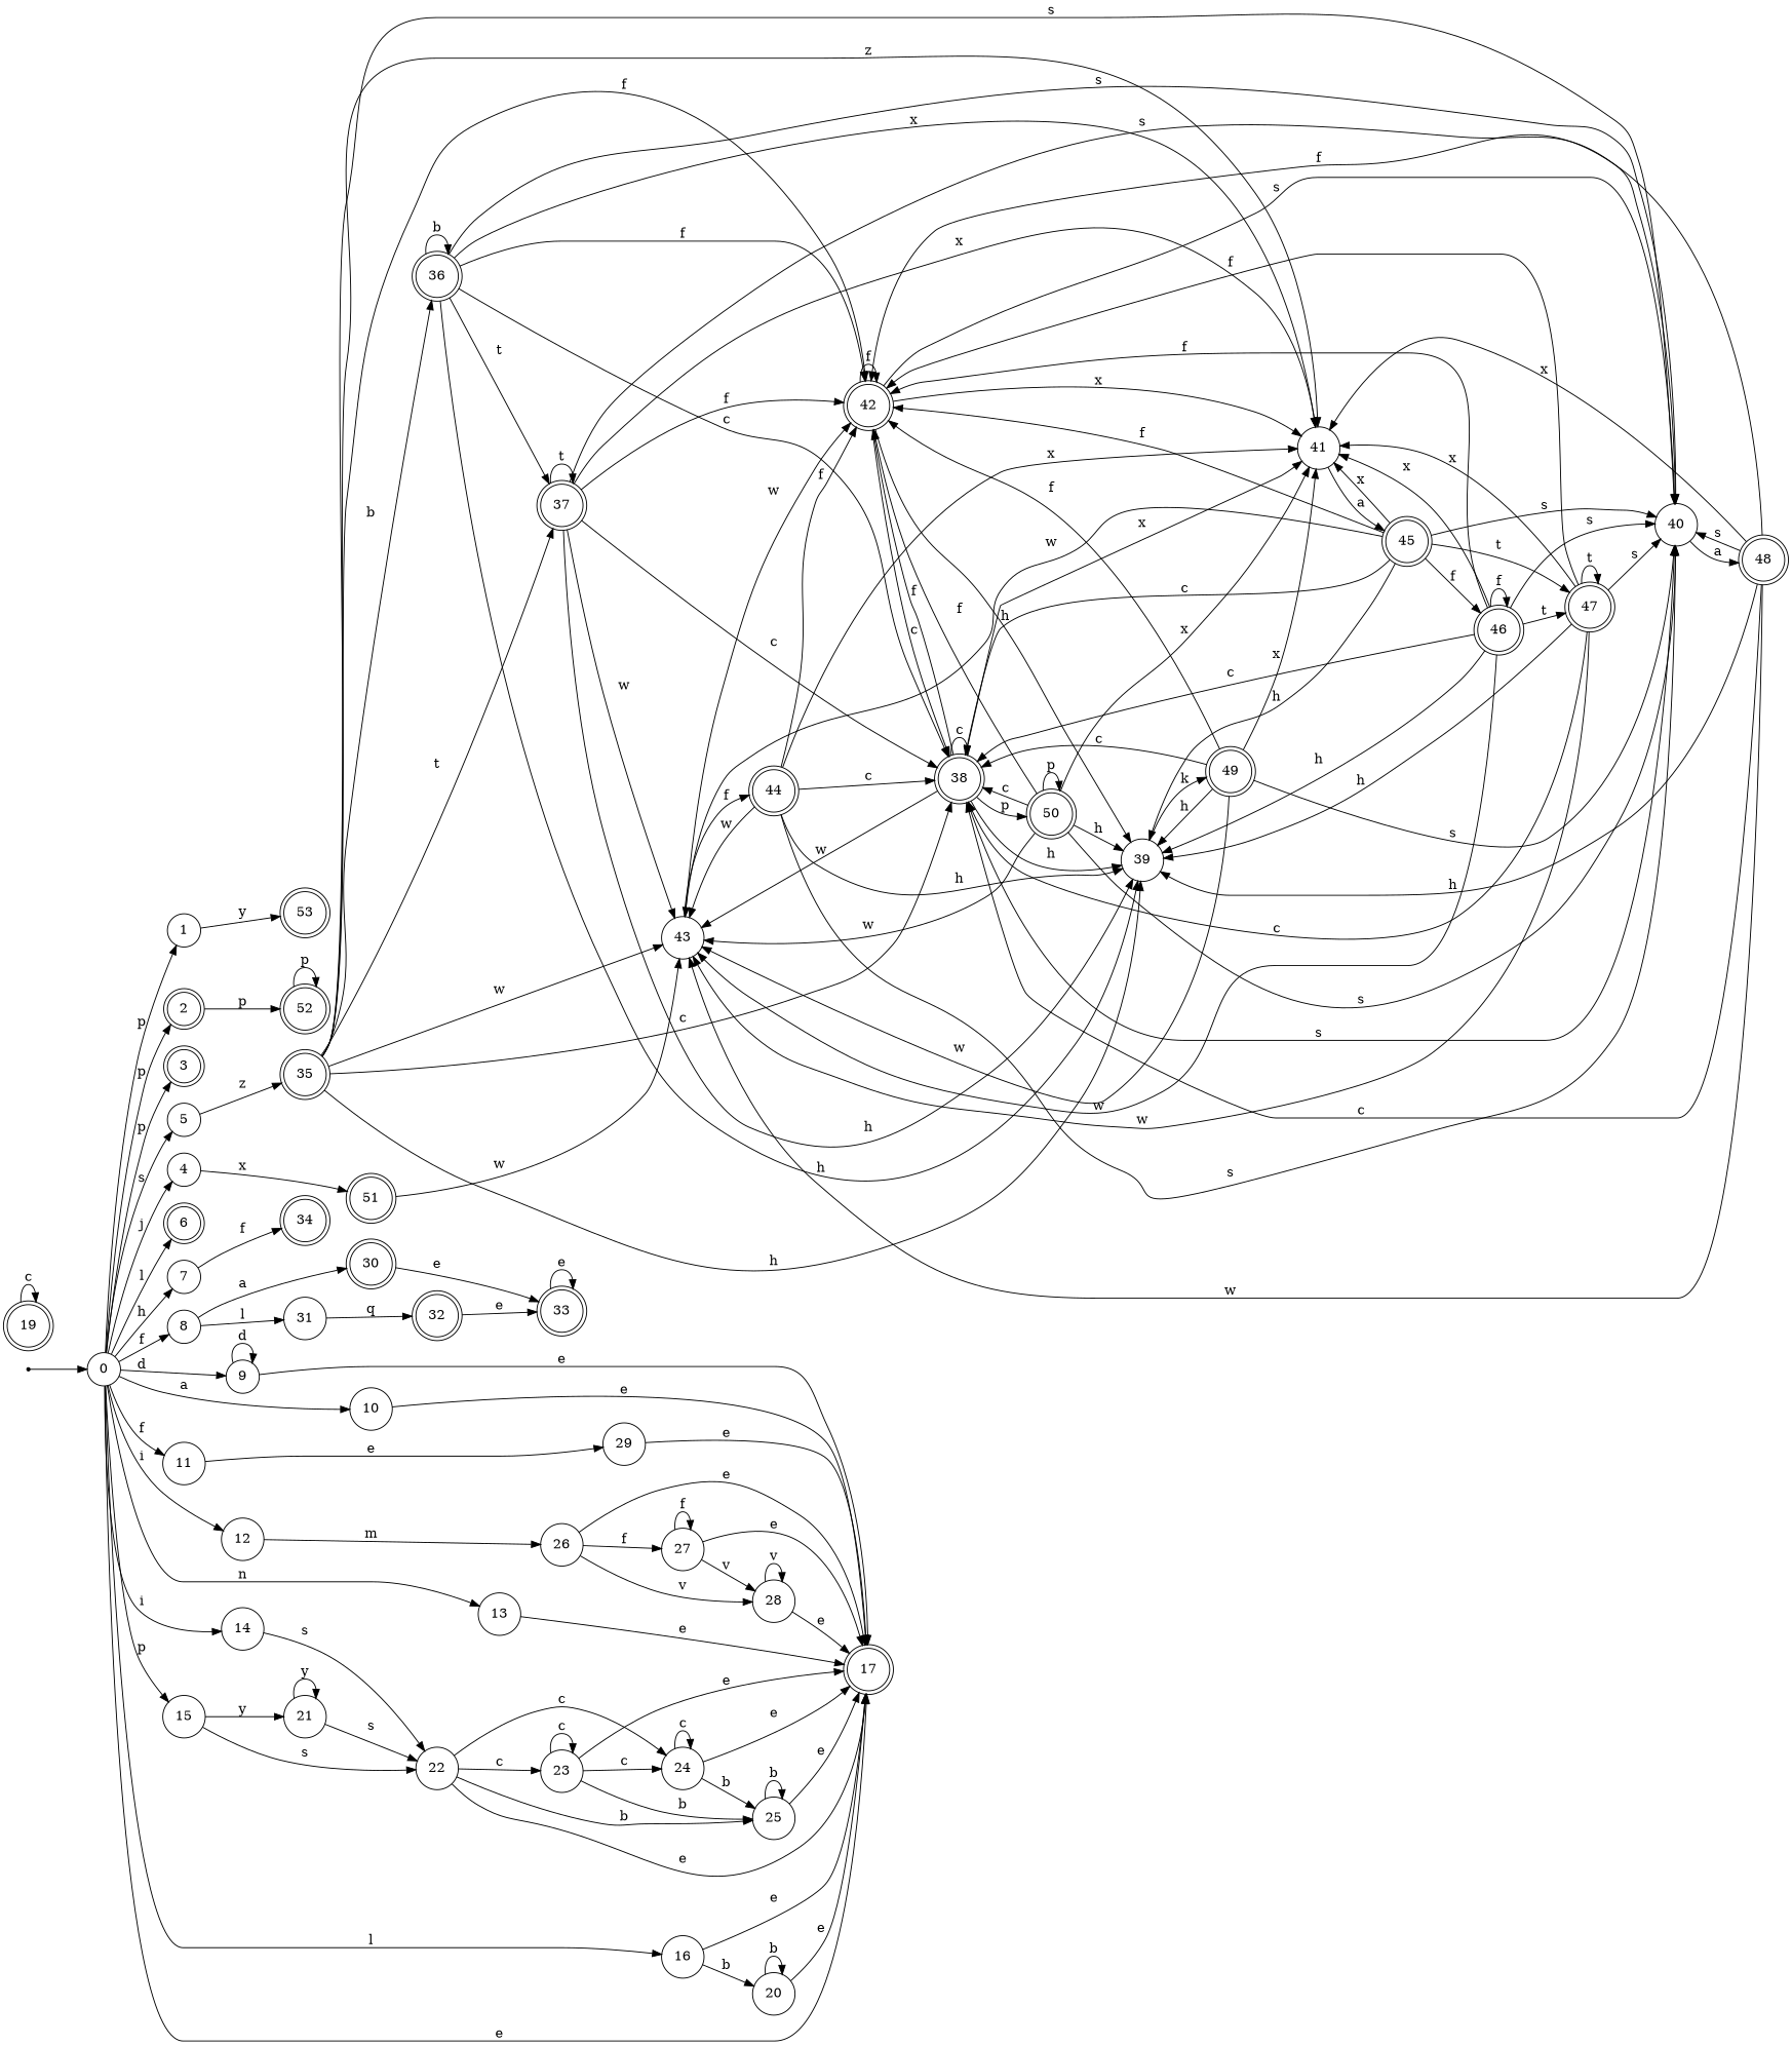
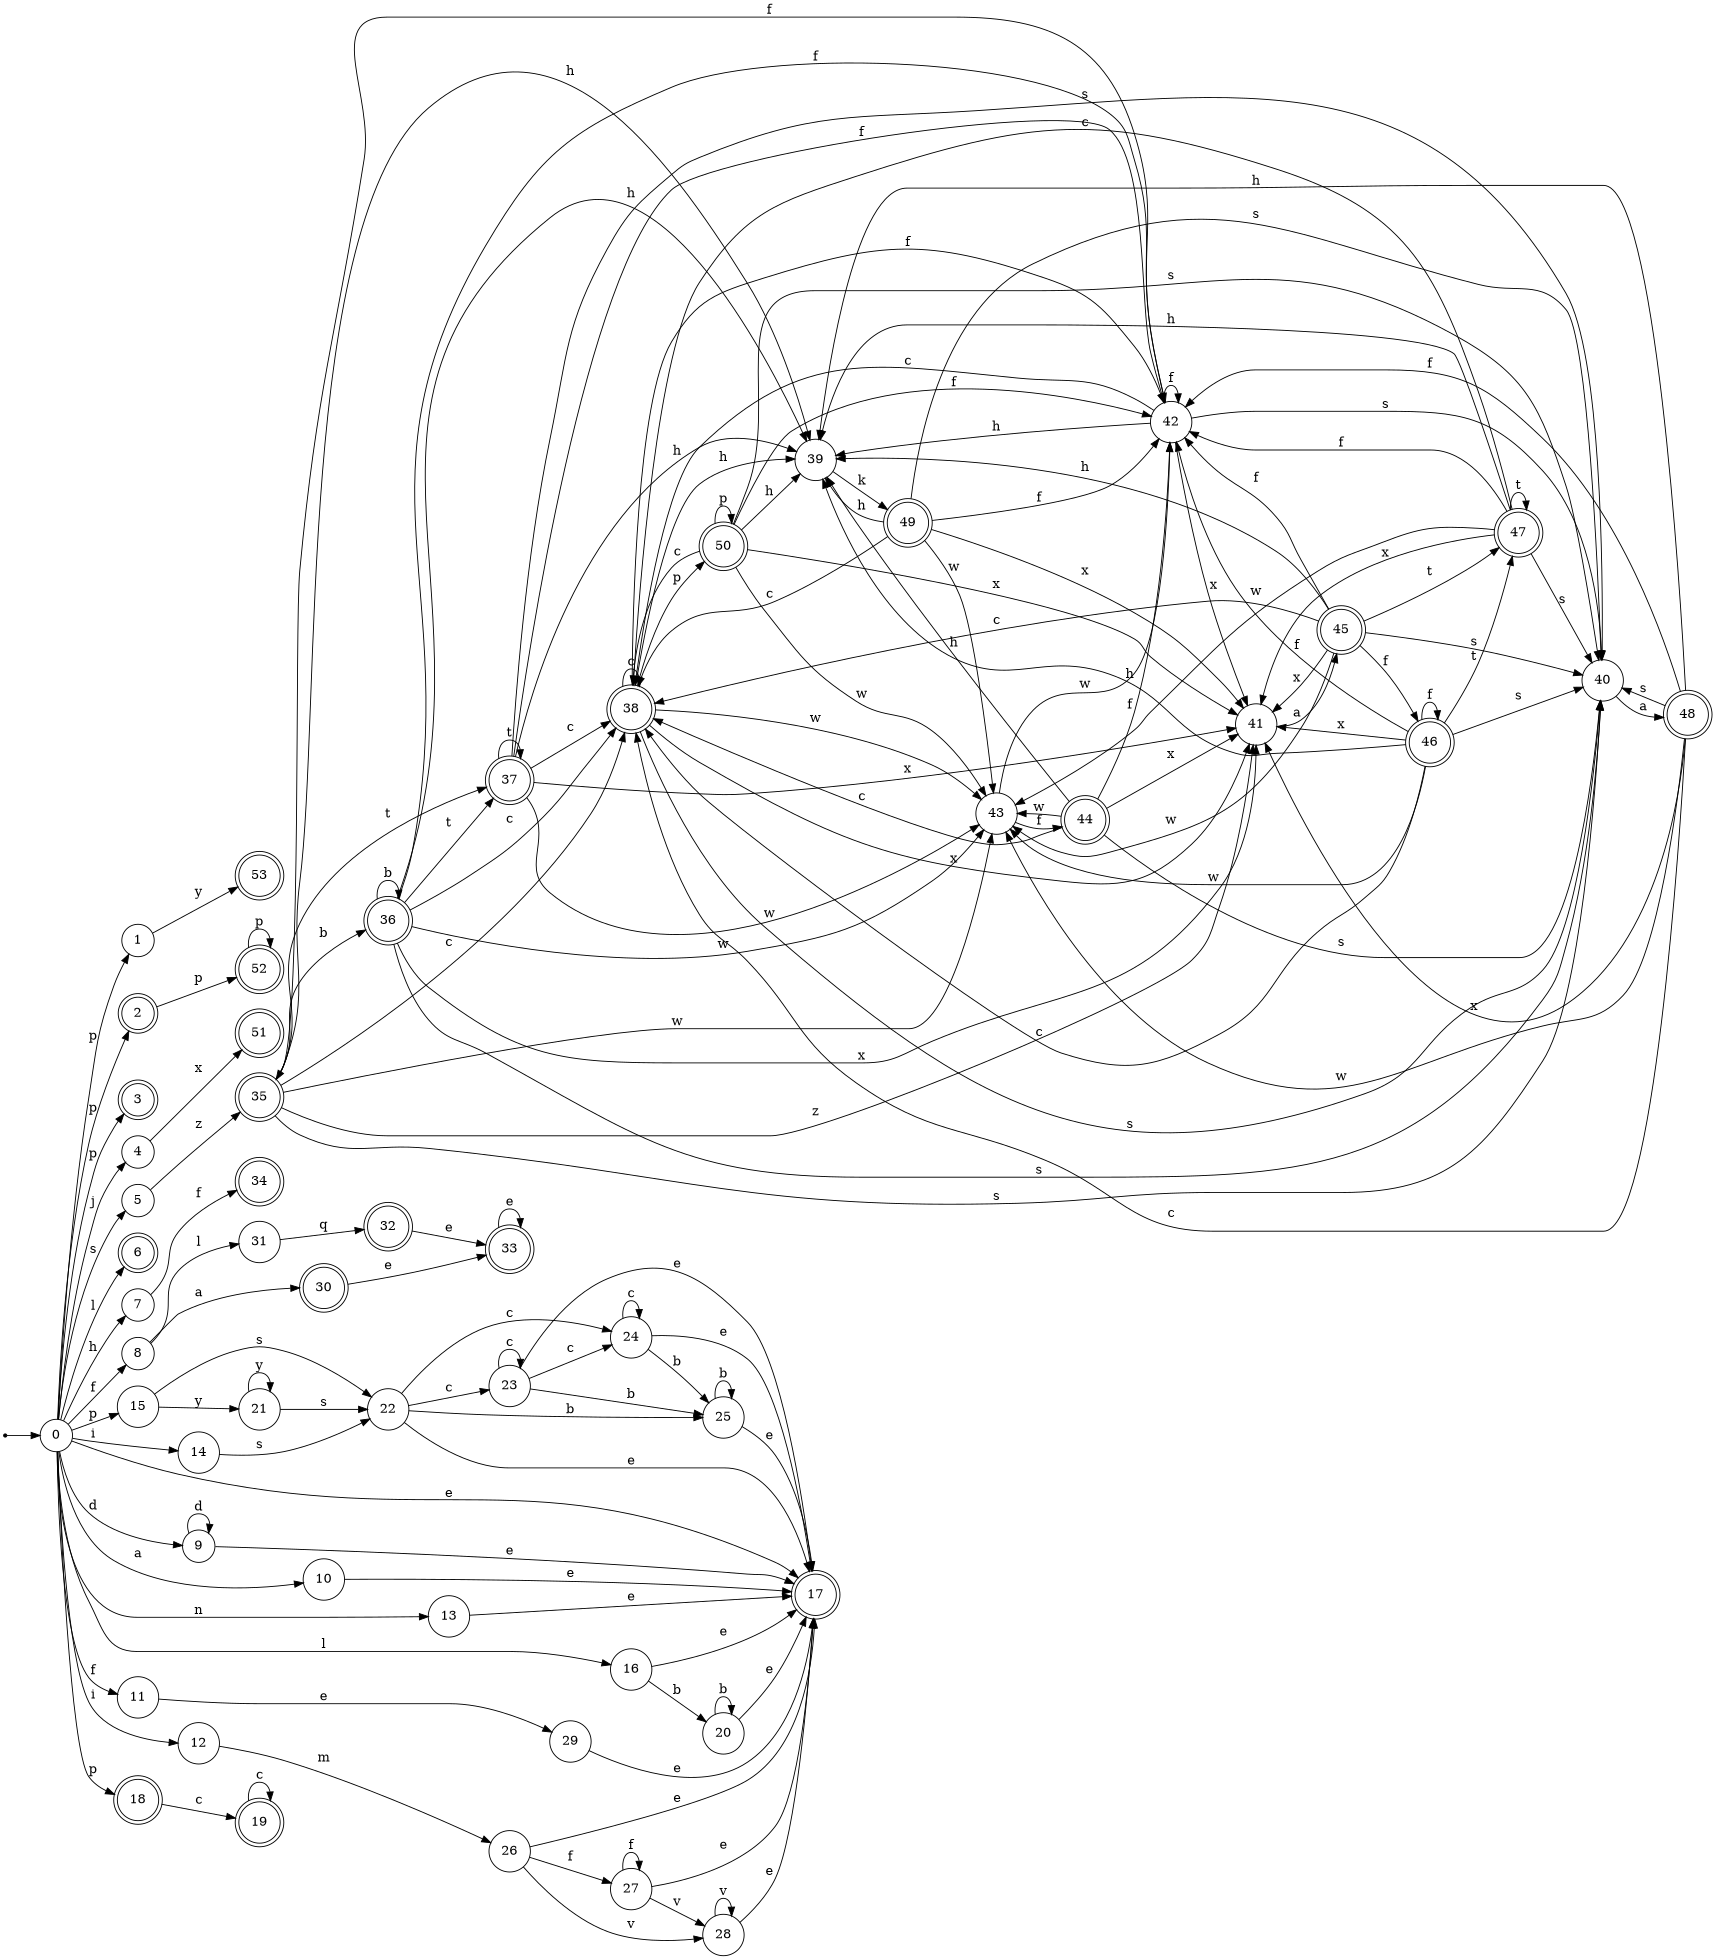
  digraph {
    rankdir=LR
    node [shape=circle]
    dummy0 [shape=point]
    0
    1
    2 [shape=doublecircle]
    3 [shape=doublecircle]
    4
    5
    6 [shape=doublecircle]
    7
    8
    9
    10
    11
    12
    13
    14
    15
    16
    17 [shape=doublecircle]
+   18 [shape=doublecircle]
    53 [shape=doublecircle]
    52 [shape=doublecircle]
    51 [shape=doublecircle]
    35 [shape=doublecircle]
    34 [shape=doublecircle]
    30 [shape=doublecircle]
    31
    29
    26
    22
    21
    20
    19 [shape=doublecircle]
    36 [shape=doublecircle]
    37 [shape=doublecircle]
    38 [shape=doublecircle]
    39
    40
    41
-   42 [shape=doublecircle]
+   42
    43
    33 [shape=doublecircle]
    32 [shape=doublecircle]
    27
    28
    23
    24
    25
    50 [shape=doublecircle]
    49 [shape=doublecircle]
    48 [shape=doublecircle]
    45 [shape=doublecircle]
    44 [shape=doublecircle]
    46 [shape=doublecircle]
    47 [shape=doublecircle]
    dummy0 -> 0
    0 -> 1 [label=p]
    0 -> 2 [label=p]
    0 -> 3 [label=p]
    0 -> 4 [label=j]
    0 -> 5 [label=s]
    0 -> 6 [label=l]
    0 -> 7 [label=h]
    0 -> 8 [label=f]
    0 -> 9 [label=d]
    0 -> 10 [label=a]
    0 -> 11 [label=f]
    0 -> 12 [label=i]
    0 -> 13 [label=n]
    0 -> 14 [label=i]
    0 -> 15 [label=p]
    0 -> 16 [label=l]
    0 -> 17 [label=e]
+   0 -> 18 [label=p]
    1 -> 53 [label=y]
    2 -> 52 [label=p]
    4 -> 51 [label=x]
    5 -> 35 [label=z]
    7 -> 34 [label=f]
    8 -> 30 [label=a]
    8 -> 31 [label=l]
    9 -> 9 [label=d]
    9 -> 17 [label=e]
    10 -> 17 [label=e]
    11 -> 29 [label=e]
    12 -> 26 [label=m]
    13 -> 17 [label=e]
    14 -> 22 [label=s]
    15 -> 22 [label=s]
    15 -> 21 [label=y]
    16 -> 17 [label=e]
    16 -> 20 [label=b]
+   18 -> 19 [label=c]
    52 -> 52 [label=p]
    35 -> 36 [label=b]
    35 -> 37 [label=t]
    35 -> 38 [label=c]
    35 -> 39 [label=h]
    35 -> 40 [label=s]
    35 -> 41 [label=z]
-   35 -> 42 [label=f]
+   42 -> 35 [label=f]
    35 -> 43 [label=w]
    30 -> 33 [label=e]
    31 -> 32 [label=q]
    29 -> 17 [label=e]
    26 -> 17 [label=e]
    26 -> 27 [label=f]
    26 -> 28 [label=v]
    22 -> 17 [label=e]
    22 -> 23 [label=c]
    22 -> 24 [label=c]
    22 -> 25 [label=b]
    21 -> 22 [label=s]
    21 -> 21 [label=y]
    20 -> 17 [label=e]
    20 -> 20 [label=b]
    19 -> 19 [label=c]
    36 -> 36 [label=b]
    36 -> 37 [label=t]
    36 -> 38 [label=c]
    36 -> 39 [label=h]
    36 -> 40 [label=s]
    36 -> 41 [label=x]
    36 -> 42 [label=f]
-   51 -> 43 [label=w]
+   36 -> 43 [label=w]
    37 -> 37 [label=t]
    37 -> 38 [label=c]
    37 -> 39 [label=h]
    37 -> 40 [label=s]
    37 -> 41 [label=x]
    37 -> 42 [label=f]
    37 -> 43 [label=w]
    38 -> 38 [label=c]
    38 -> 39 [label=h]
    38 -> 40 [label=s]
    38 -> 41 [label=x]
    38 -> 42 [label=f]
    38 -> 43 [label=w]
    38 -> 50 [label=p]
    39 -> 49 [label=k]
    40 -> 48 [label=a]
    41 -> 45 [label=a]
    42 -> 38 [label=c]
    42 -> 39 [label=h]
    42 -> 40 [label=s]
    42 -> 41 [label=x]
    42 -> 42 [label=f]
    43 -> 42 [label=w]
    43 -> 44 [label=f]
    33 -> 33 [label=e]
    32 -> 33 [label=e]
    27 -> 17 [label=e]
    27 -> 27 [label=f]
    27 -> 28 [label=v]
    28 -> 17 [label=e]
    28 -> 28 [label=v]
    23 -> 17 [label=e]
    23 -> 23 [label=c]
    23 -> 24 [label=c]
    23 -> 25 [label=b]
    24 -> 17 [label=e]
    24 -> 24 [label=c]
    24 -> 25 [label=b]
    25 -> 17 [label=e]
    25 -> 25 [label=b]
    50 -> 38 [label=c]
    50 -> 39 [label=h]
    50 -> 40 [label=s]
    50 -> 41 [label=x]
    50 -> 42 [label=f]
    50 -> 43 [label=w]
    50 -> 50 [label=p]
    49 -> 38 [label=c]
    49 -> 39 [label=h]
    49 -> 40 [label=s]
    49 -> 41 [label=x]
    49 -> 42 [label=f]
    49 -> 43 [label=w]
    48 -> 38 [label=c]
    48 -> 39 [label=h]
    48 -> 40 [label=s]
    48 -> 41 [label=x]
    48 -> 42 [label=f]
    48 -> 43 [label=w]
    45 -> 38 [label=c]
    45 -> 39 [label=h]
    45 -> 40 [label=s]
    45 -> 41 [label=x]
    45 -> 42 [label=f]
    45 -> 43 [label=w]
    45 -> 46 [label=f]
    45 -> 47 [label=t]
    44 -> 38 [label=c]
    44 -> 39 [label=h]
    44 -> 40 [label=s]
    44 -> 41 [label=x]
    44 -> 42 [label=f]
    44 -> 43 [label=w]
    46 -> 38 [label=c]
    46 -> 39 [label=h]
    46 -> 40 [label=s]
    46 -> 41 [label=x]
    46 -> 42 [label=f]
    46 -> 43 [label=w]
    46 -> 46 [label=f]
    46 -> 47 [label=t]
    47 -> 38 [label=c]
    47 -> 39 [label=h]
    47 -> 40 [label=s]
    47 -> 41 [label=x]
    47 -> 42 [label=f]
    47 -> 43 [label=w]
    47 -> 47 [label=t]
  }
